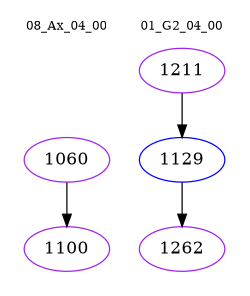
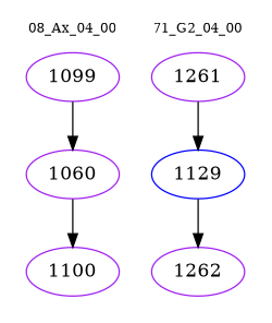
  digraph {
    node [color=purple]
    edge [color=black]
+   n1 [label=1099]
    n2 [label=1060]
    n3 [label=1100]
-   n4 [label=1211]
+   n4 [label=1261]
    n5 [color=blue label=1129]
    n6 [label=1262]
    subgraph cluster_1 {
      color=white
      fontsize=10
      label="08_Ax_04_00"
+     n1
      n2
      n3
    }
    subgraph cluster_2 {
      color=white
      fontsize=10
-     label="01_G2_04_00"
+     label="71_G2_04_00"
      n4
      n5
      n6
    }
+   n1 -> n2
    n2 -> n3
    n4 -> n5
    n5 -> n6
  }
